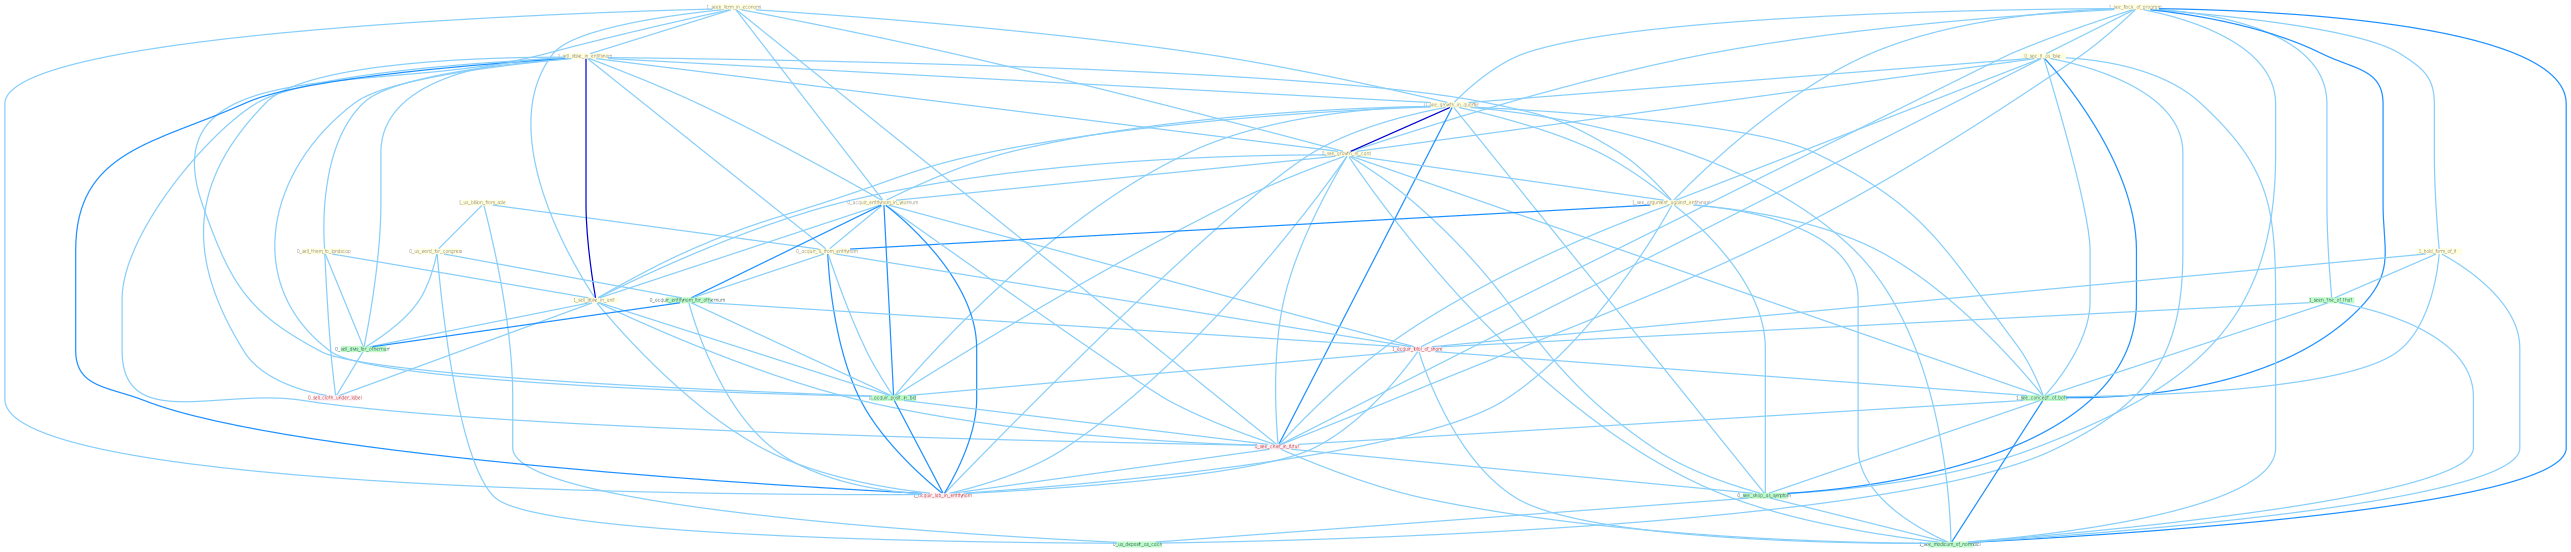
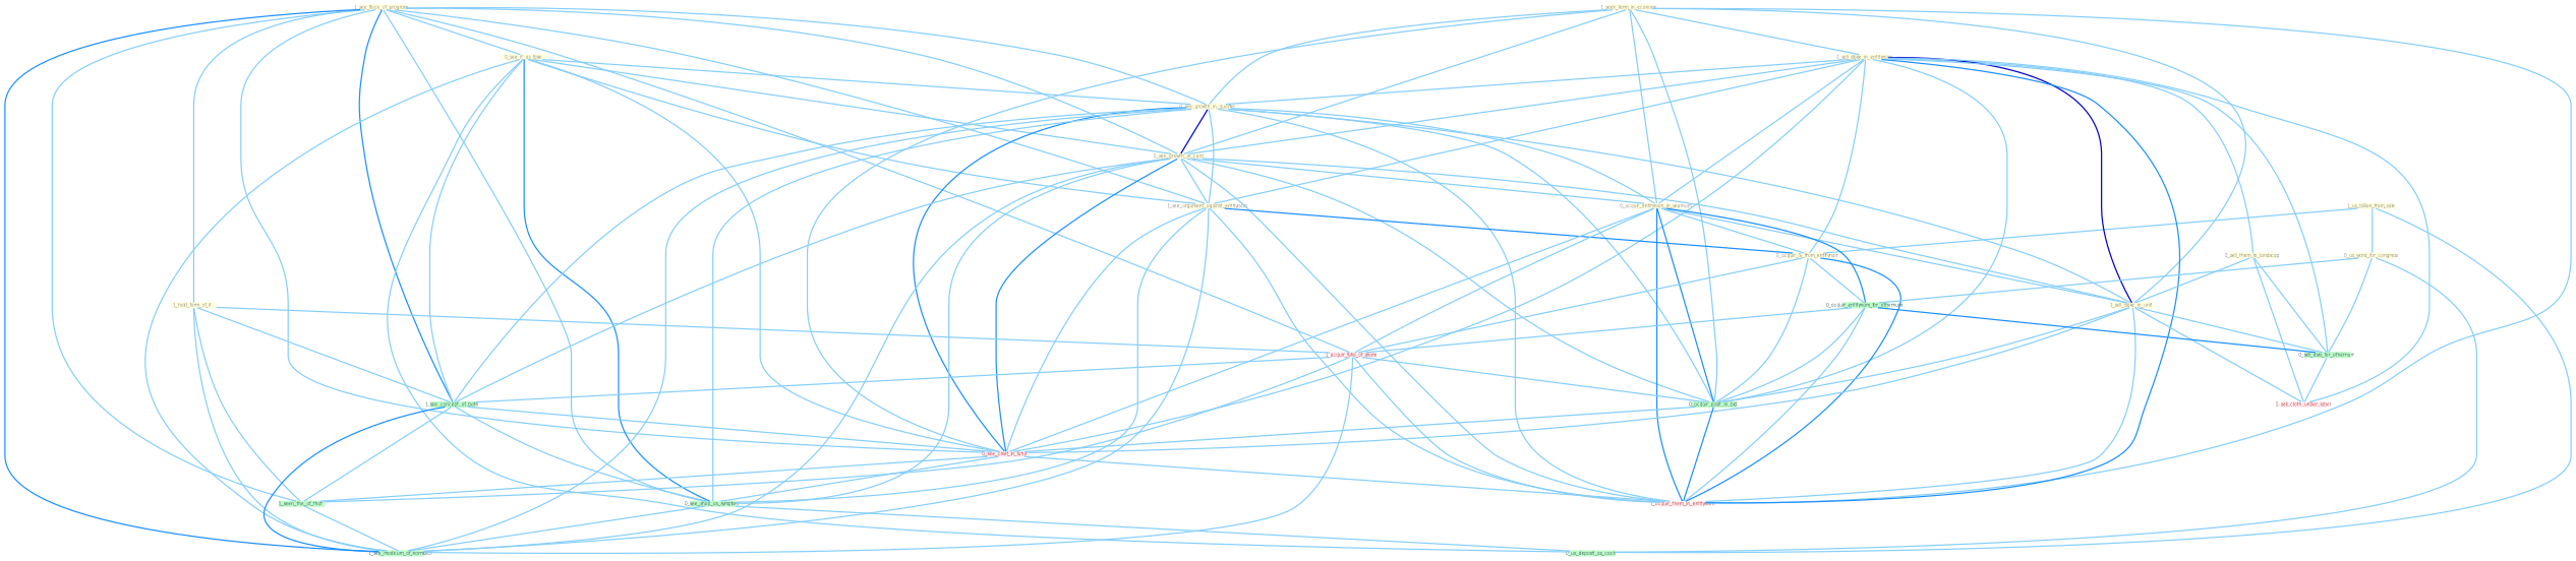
  graph {
    fontname="Comic Neue"
    node [color="#ffffe0" fixedsize=true fontcolor="#8b7d6b" fontname="Comic Neue" fontsize=4 shape=polygon style=filled]
    edge [color="#87cefa" fontname="Comic Neue" w=1]
    "1_see_flock_of_program " [height=.06 width=.5]
    "0_see_it_as_fake " [height=.06 width=.5]
    "1_us_billion_from_sale " [height=.06 width=.5]
    "1_seek_term_in_economi " [height=.06 width=.5]
    "1_sell_stake_in_entitynam " [height=.06 width=.5]
    "0_see_growth_in_quarter " [height=.06 width=.5]
    "0_see_growth_in_card " [height=.06 width=.5]
    "1_see_argument_against_entitynam " [height=.06 width=.5]
    "0_acquir_entitynam_in_yearnum " [height=.06 width=.5]
    "1_hold_form_of_it " [height=.06 width=.5]
    "0_acquir_%_from_entitynam " [height=.06 width=.5]
    "0_sell_them_to_landscap " [height=.06 width=.5]
    "0_us_word_for_congress " [height=.06 width=.5]
    "1_sell_stake_in_unit " [height=.06 width=.5]
    "1_acquir_total_of_share " [color="#fff0f5" fontcolor="#b22222" height=.06 width=.5]
    "0_sell_cloth_under_label " [color="#fff0f5" fontcolor="#b22222" height=.06 width=.5]
    "0_see_chief_in_futur " [color="#fff0f5" fontcolor="#b22222" height=.06 width=.5]
-   "1_acquir_lab_in_entitynam " [color="#fff0f5" fontcolor="#b22222" height=.06 width=.5]
+   "1_acquir_lab_in_entitynam " [color="#fff0f5" fontcolor="#b22222" height=.06 width=.5 label="1_acquir_them_in_entitynam"]
    "1_seen_the_of_that " [color="#BDFCC9" fontcolor="#2f4f4f" height=.06 width=.5]
    "1_see_concept_of_both " [color="#BDFCC9" fontcolor="#2f4f4f" height=.06 width=.5]
    "0_see_shop_as_symptom " [color="#BDFCC9" fontcolor="#2f4f4f" height=.06 width=.5]
    "1_see_modicum_of_normalci " [color="#BDFCC9" fontcolor="#2f4f4f" height=.06 width=.5]
    "0_us_deposit_as_cach " [color="#BDFCC9" fontcolor="#2f4f4f" height=.06 width=.5]
    "0_acquir_posit_in_bid " [color="#BDFCC9" fontcolor="#2f4f4f" height=.06 width=.5]
    "0_sell_divis_for_othernum " [color="#BDFCC9" fontcolor="#2f4f4f" height=.06 width=.5]
    "0_acquir_entitynam_for_othernum " [color="#BDFCC9" fontcolor="#2f4f4f" height=.06 width=.5]
    subgraph sub_1 {
      "1_see_flock_of_program "
      "0_see_it_as_fake "
      "1_us_billion_from_sale "
      "1_seek_term_in_economi "
      "1_sell_stake_in_entitynam "
      "0_see_growth_in_quarter "
      "0_see_growth_in_card "
      "1_see_argument_against_entitynam "
      "0_acquir_entitynam_in_yearnum "
      "1_hold_form_of_it "
      "0_acquir_%_from_entitynam "
      "0_sell_them_to_landscap "
      "0_us_word_for_congress "
      "1_sell_stake_in_unit "
    }
    subgraph sub_2 {
      "1_acquir_total_of_share "
      "0_sell_cloth_under_label "
      "0_see_chief_in_futur "
      "1_acquir_lab_in_entitynam "
    }
    "1_see_flock_of_program " -- "0_see_it_as_fake "
    "1_see_flock_of_program " -- "0_see_growth_in_quarter "
    "1_see_flock_of_program " -- "0_see_growth_in_card "
    "1_see_flock_of_program " -- "1_see_argument_against_entitynam "
    "1_see_flock_of_program " -- "1_hold_form_of_it "
    "1_see_flock_of_program " -- "1_acquir_total_of_share "
    "1_see_flock_of_program " -- "0_see_chief_in_futur "
    "1_see_flock_of_program " -- "1_seen_the_of_that "
    "1_see_flock_of_program " -- "1_see_concept_of_both " [color="#1e90ff" w=2]
    "1_see_flock_of_program " -- "0_see_shop_as_symptom "
    "1_see_flock_of_program " -- "1_see_modicum_of_normalci " [color="#1e90ff" w=2]
    "0_see_it_as_fake " -- "0_see_growth_in_quarter "
    "0_see_it_as_fake " -- "0_see_growth_in_card "
    "0_see_it_as_fake " -- "1_see_argument_against_entitynam "
    "0_see_it_as_fake " -- "0_see_chief_in_futur "
    "0_see_it_as_fake " -- "1_see_concept_of_both "
    "0_see_it_as_fake " -- "0_see_shop_as_symptom " [color="#1e90ff" w=2]
    "0_see_it_as_fake " -- "1_see_modicum_of_normalci "
    "0_see_it_as_fake " -- "0_us_deposit_as_cach "
    "1_us_billion_from_sale " -- "0_acquir_%_from_entitynam "
    "1_us_billion_from_sale " -- "0_us_word_for_congress "
    "1_us_billion_from_sale " -- "0_us_deposit_as_cach "
    "1_seek_term_in_economi " -- "1_sell_stake_in_entitynam "
    "1_seek_term_in_economi " -- "0_see_growth_in_quarter "
    "1_seek_term_in_economi " -- "0_see_growth_in_card "
    "1_seek_term_in_economi " -- "0_acquir_entitynam_in_yearnum "
    "1_seek_term_in_economi " -- "1_sell_stake_in_unit "
    "1_seek_term_in_economi " -- "0_see_chief_in_futur "
    "1_seek_term_in_economi " -- "1_acquir_lab_in_entitynam "
    "1_seek_term_in_economi " -- "0_acquir_posit_in_bid "
    "1_sell_stake_in_entitynam " -- "0_see_growth_in_quarter "
    "1_sell_stake_in_entitynam " -- "0_see_growth_in_card "
    "1_sell_stake_in_entitynam " -- "1_see_argument_against_entitynam "
    "1_sell_stake_in_entitynam " -- "0_acquir_entitynam_in_yearnum "
    "1_sell_stake_in_entitynam " -- "0_acquir_%_from_entitynam "
    "1_sell_stake_in_entitynam " -- "0_sell_them_to_landscap "
    "1_sell_stake_in_entitynam " -- "1_sell_stake_in_unit " [color="#0000cd" w=3]
    "1_sell_stake_in_entitynam " -- "0_sell_cloth_under_label "
    "1_sell_stake_in_entitynam " -- "0_see_chief_in_futur "
    "1_sell_stake_in_entitynam " -- "1_acquir_lab_in_entitynam " [color="#1e90ff" w=2]
    "1_sell_stake_in_entitynam " -- "0_acquir_posit_in_bid "
    "1_sell_stake_in_entitynam " -- "0_sell_divis_for_othernum "
    "0_see_growth_in_quarter " -- "0_see_growth_in_card " [color="#0000cd" w=3]
    "0_see_growth_in_quarter " -- "1_see_argument_against_entitynam "
    "0_see_growth_in_quarter " -- "0_acquir_entitynam_in_yearnum "
    "0_see_growth_in_quarter " -- "1_sell_stake_in_unit "
    "0_see_growth_in_quarter " -- "0_see_chief_in_futur " [color="#1e90ff" w=2]
    "0_see_growth_in_quarter " -- "1_acquir_lab_in_entitynam "
    "0_see_growth_in_quarter " -- "1_see_concept_of_both "
    "0_see_growth_in_quarter " -- "0_see_shop_as_symptom "
    "0_see_growth_in_quarter " -- "1_see_modicum_of_normalci "
    "0_see_growth_in_quarter " -- "0_acquir_posit_in_bid "
    "0_see_growth_in_card " -- "1_see_argument_against_entitynam "
    "0_see_growth_in_card " -- "0_acquir_entitynam_in_yearnum "
    "0_see_growth_in_card " -- "1_sell_stake_in_unit "
-   "0_see_growth_in_card " -- "0_see_chief_in_futur " [w=2]
+   "0_see_growth_in_card " -- "0_see_chief_in_futur " [color="#1e90ff" w=2]
    "0_see_growth_in_card " -- "1_acquir_lab_in_entitynam "
    "0_see_growth_in_card " -- "1_see_concept_of_both "
    "0_see_growth_in_card " -- "0_see_shop_as_symptom "
    "0_see_growth_in_card " -- "1_see_modicum_of_normalci "
    "0_see_growth_in_card " -- "0_acquir_posit_in_bid "
    "1_see_argument_against_entitynam " -- "0_acquir_%_from_entitynam " [color="#1e90ff"]
    "1_see_argument_against_entitynam " -- "0_see_chief_in_futur "
    "1_see_argument_against_entitynam " -- "1_acquir_lab_in_entitynam "
-   "1_see_argument_against_entitynam " -- "1_see_concept_of_both "
    "1_see_argument_against_entitynam " -- "0_see_shop_as_symptom "
    "1_see_argument_against_entitynam " -- "1_see_modicum_of_normalci "
    "0_acquir_entitynam_in_yearnum " -- "0_acquir_%_from_entitynam "
    "0_acquir_entitynam_in_yearnum " -- "1_sell_stake_in_unit "
    "0_acquir_entitynam_in_yearnum " -- "1_acquir_total_of_share "
    "0_acquir_entitynam_in_yearnum " -- "0_see_chief_in_futur "
    "0_acquir_entitynam_in_yearnum " -- "1_acquir_lab_in_entitynam " [color="#1e90ff" w=2]
    "0_acquir_entitynam_in_yearnum " -- "0_acquir_posit_in_bid " [color="#1e90ff" w=2]
    "0_acquir_entitynam_in_yearnum " -- "0_acquir_entitynam_for_othernum " [color="#1e90ff" w=2]
    "1_hold_form_of_it " -- "1_acquir_total_of_share "
    "1_hold_form_of_it " -- "1_seen_the_of_that "
    "1_hold_form_of_it " -- "1_see_concept_of_both "
    "1_hold_form_of_it " -- "1_see_modicum_of_normalci "
    "0_acquir_%_from_entitynam " -- "1_acquir_total_of_share "
    "0_acquir_%_from_entitynam " -- "1_acquir_lab_in_entitynam " [color="#1e90ff" w=2]
    "0_acquir_%_from_entitynam " -- "0_acquir_posit_in_bid "
    "0_acquir_%_from_entitynam " -- "0_acquir_entitynam_for_othernum "
    "0_sell_them_to_landscap " -- "1_sell_stake_in_unit "
    "0_sell_them_to_landscap " -- "0_sell_cloth_under_label "
    "0_sell_them_to_landscap " -- "0_sell_divis_for_othernum "
    "0_us_word_for_congress " -- "0_us_deposit_as_cach "
    "0_us_word_for_congress " -- "0_sell_divis_for_othernum "
    "0_us_word_for_congress " -- "0_acquir_entitynam_for_othernum "
    "1_sell_stake_in_unit " -- "0_sell_cloth_under_label "
    "1_sell_stake_in_unit " -- "0_see_chief_in_futur "
    "1_sell_stake_in_unit " -- "1_acquir_lab_in_entitynam "
    "1_sell_stake_in_unit " -- "0_acquir_posit_in_bid "
    "1_sell_stake_in_unit " -- "0_sell_divis_for_othernum "
    "1_acquir_total_of_share " -- "1_acquir_lab_in_entitynam "
    "1_acquir_total_of_share " -- "1_see_concept_of_both "
    "1_acquir_total_of_share " -- "1_see_modicum_of_normalci "
    "1_acquir_total_of_share " -- "0_acquir_posit_in_bid "
    "0_see_chief_in_futur " -- "1_acquir_lab_in_entitynam "
    "0_see_chief_in_futur " -- "0_see_shop_as_symptom "
-   "0_see_chief_in_futur " -- "1_see_modicum_of_normalci "
+   "0_see_chief_in_futur " -- "1_seen_the_of_that "
    "1_seen_the_of_that " -- "1_acquir_total_of_share "
    "1_seen_the_of_that " -- "1_see_concept_of_both "
    "1_seen_the_of_that " -- "1_see_modicum_of_normalci "
    "1_see_concept_of_both " -- "0_see_chief_in_futur "
    "1_see_concept_of_both " -- "0_see_shop_as_symptom "
    "1_see_concept_of_both " -- "1_see_modicum_of_normalci " [color="#1e90ff" w=2]
    "0_see_shop_as_symptom " -- "1_see_modicum_of_normalci "
    "0_see_shop_as_symptom " -- "0_us_deposit_as_cach "
    "0_acquir_posit_in_bid " -- "0_see_chief_in_futur "
    "0_acquir_posit_in_bid " -- "1_acquir_lab_in_entitynam " [color="#1e90ff" w=2]
    "0_sell_divis_for_othernum " -- "0_sell_cloth_under_label "
    "0_acquir_entitynam_for_othernum " -- "1_acquir_total_of_share "
    "0_acquir_entitynam_for_othernum " -- "1_acquir_lab_in_entitynam "
    "0_acquir_entitynam_for_othernum " -- "0_acquir_posit_in_bid "
    "0_acquir_entitynam_for_othernum " -- "0_sell_divis_for_othernum " [color="#1e90ff" w=2]
  }
